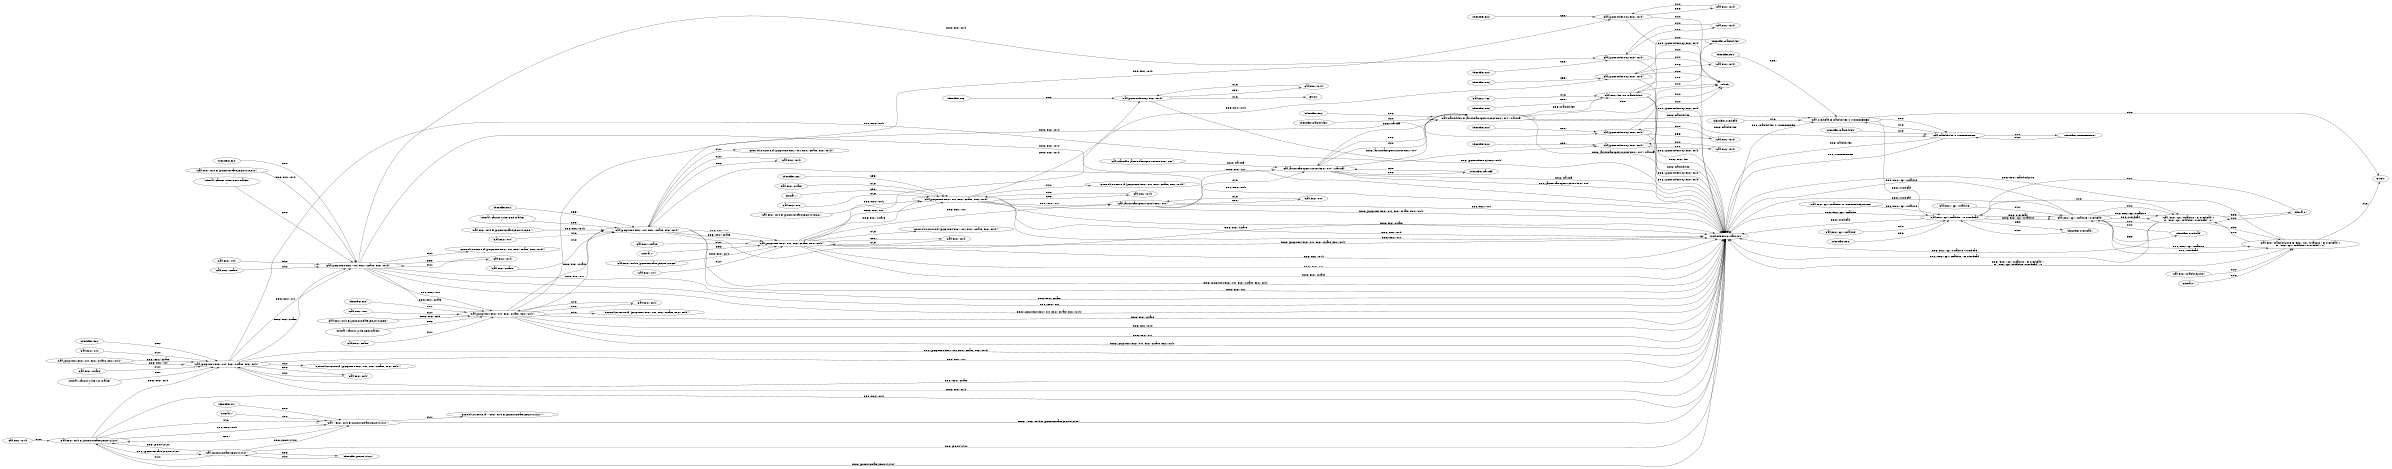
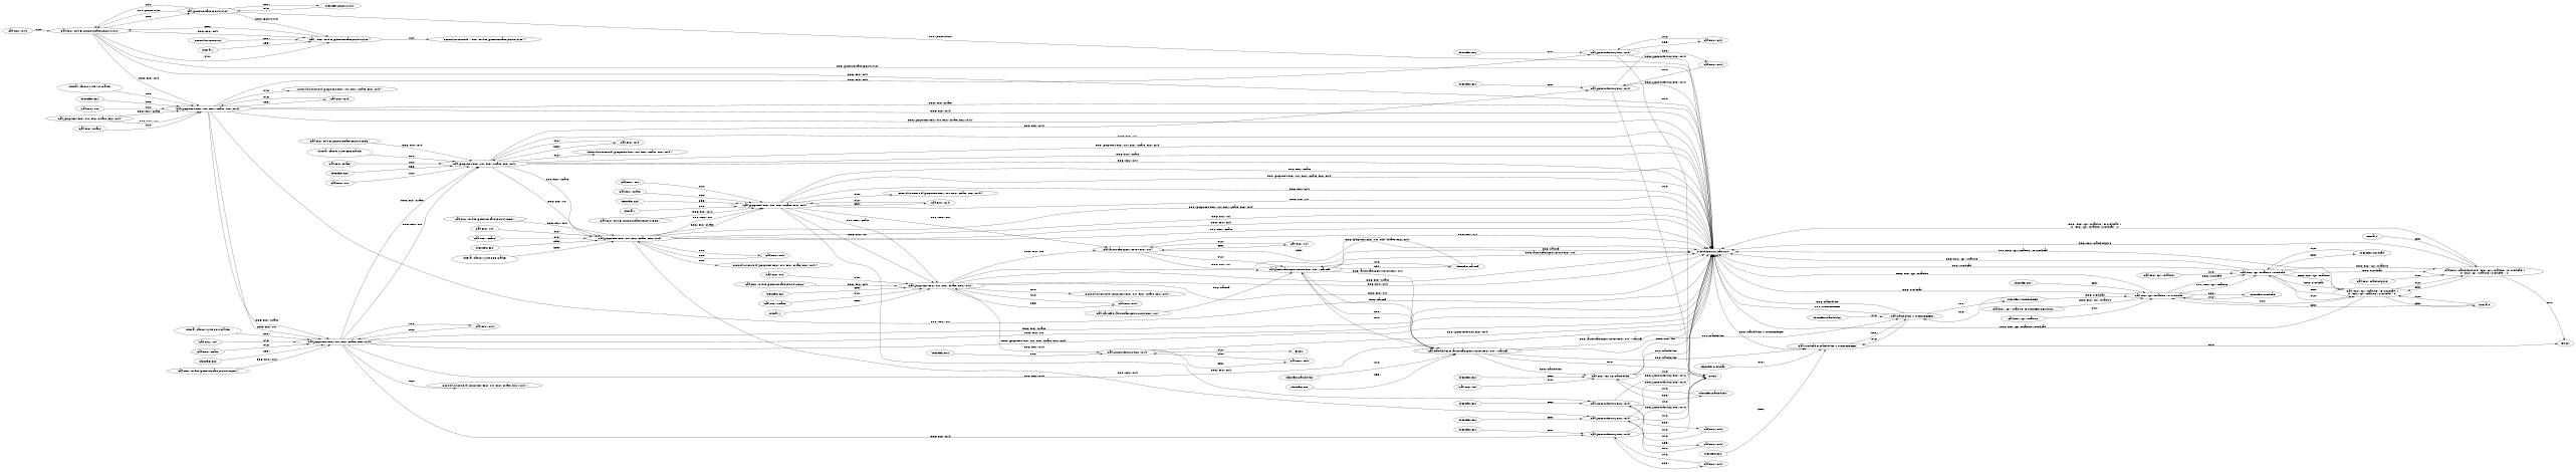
  digraph {
    rankdir=LR
    n1 [label="(Call,enc->mrk = jpc_ms_create(JPC_MS_SIZ))"]
    n2 [label="(Call,jpc_ms_create(JPC_MS_SIZ))"]
    n3 [label="(Call,!(enc->mrk = jpc_ms_create(JPC_MS_SIZ)))"]
    n4 [label="(Call,jpc_putms(enc->out, enc->cstate, enc->mrk))"]
    n5 [label="(MethodReturn,static int)"]
    n6 [label="(Identifier,JPC_MS_SIZ)"]
    n7 [label="(ControlStructure,if (!(enc->mrk = jpc_ms_create(JPC_MS_SIZ))))"]
    n8 [label="(Call,jpc_ms_destroy(enc->mrk))"]
    n9 [label="(Call,jpc_putms(enc->out, enc->cstate, enc->mrk))"]
    n10 [label="(ControlStructure,if (jpc_putms(enc->out, enc->cstate, enc->mrk)))"]
    n11 [label="(Call,enc->mrk)"]
    n12 [label="(Call,overhead = mainhdrlen + MAINTLRLEN)"]
    n13 [label="(Call,enc->mrk)"]
    n14 [label="(Block,)"]
    n15 [label="(Call,jpc_ms_destroy(enc->mrk))"]
    n16 [label="(Call,jpc_putms(enc->out, enc->cstate, enc->mrk))"]
    n17 [label="(ControlStructure,if (jpc_putms(enc->out, enc->cstate, enc->mrk)))"]
    n18 [label="(Call,enc->mrk)"]
    n19 [label="(Call,enc->mrk)"]
    n20 [label="(Call,jpc_ms_destroy(enc->mrk))"]
    n21 [label="(Call,jpc_putms(enc->out, enc->cstate, enc->mrk))"]
    n22 [label="(Call,enc->mrk)"]
    n23 [label="(ControlStructure,if (jpc_putms(enc->out, enc->cstate, enc->mrk)))"]
    n24 [label="(Call,enc->mrk)"]
    n25 [label="(Call,jpc_ms_destroy(enc->mrk))"]
    n26 [label="(Call,jpc_putms(enc->out, enc->cstate, enc->mrk))"]
    n27 [label="(ControlStructure,if (jpc_putms(enc->out, enc->cstate, enc->mrk)))"]
    n28 [label="(Call,enc->mrk)"]
    n29 [label="(Call,enc->mrk)"]
    n30 [label="(Call,jpc_ms_destroy(enc->mrk))"]
    n31 [label="(Call,jpc_putms(enc->out, enc->cstate, enc->mrk))"]
    n32 [label="(Call,jas_stream_getrwcount(enc->out))"]
    n33 [label="(ControlStructure,if (jpc_putms(enc->out, enc->cstate, enc->mrk)))"]
    n34 [label="(Call,enc->mrk)"]
    n35 [label="(Call,enc->mrk)"]
    n36 [label="(Call,jpc_ms_destroy(enc->mrk))"]
    n37 [label="(ControlStructure,if (jpc_putms(enc->out, enc->cstate, enc->mrk)))"]
    n38 [label="(Call,enc->mrk)"]
    n39 [label="(Call,jas_stream_getrwcount(enc->out) - startoff)"]
    n40 [label="(Call,enc->out)"]
    n41 [label="(Call,enc->mrk)"]
    n42 [label="(Block,)"]
    n43 [label="(Call,mainhdrlen = jas_stream_getrwcount(enc->out) - startoff)"]
    n44 [label="(Identifier,startoff)"]
    n45 [label="(Call,enc->len += mainhdrlen)"]
    n46 [label="(Call,mainhdrlen + MAINTLRLEN)"]
    n47 [label="(Identifier,mainhdrlen)"]
    n48 [label="(Call,enc->cp->totalsize >= overhead)"]
    n49 [label="(Block,)"]
    n50 [label="(Identifier,MAINTLRLEN)"]
    n51 [label="(Call,enc->cp->totalsize - overhead)"]
    n52 [label="(Call,(enc->cp->totalsize >= overhead) ?\n\t\t  (enc->cp->totalsize - overhead) : 0)"]
    n53 [label="(Identifier,overhead)"]
    n54 [label="(Call,enc->mainbodysize = (enc->cp->totalsize >= overhead) ?\n\t\t  (enc->cp->totalsize - overhead) : 0)"]
    n55 [label="(Identifier,overhead)"]
    n56 [label="(Literal,0)"]
    n57 [label="(Literal,\"cannot write COM marker\n\")"]
    n58 [label="(Identifier,enc)"]
    n59 [label="(Call,enc->cstate)"]
    n60 [label="(Call,enc->out)"]
    n61 [label="(Call,enc->out)"]
    n62 [label="(Call,enc->mrk = jpc_ms_create(JPC_MS_CRG))"]
    n63 [label="(Literal,\"cannot write CRG marker\n\")"]
    n64 [label="(Call,enc->out)"]
    n65 [label="(Literal,1)"]
    n66 [label="(Identifier,enc)"]
    n67 [label="(Identifier,enc)"]
    n68 [label="(Identifier,enc)"]
    n69 [label="(Call,enc->cstate)"]
    n70 [label="(Identifier,mainhdrlen)"]
-   n71 [label="(Identifier,siz)"]
+   n71 [label="(ControlStructure,siz)"]
    n72 [label="(Call,enc->cstate)"]
    n73 [label="(Call,enc->mrk)"]
    n74 [label="(Call,enc->len)"]
    n75 [label="(Call,enc->out)"]
    n76 [label="(Call,enc->cstate)"]
    n77 [label="(Call,enc->out)"]
+   n78 [label="(Identifier,qcd)"]
    n79 [label="(Identifier,mainhdrlen)"]
    n80 [label="(Call,jpc_putms(enc->out, enc->cstate, enc->mrk))"]
    n81 [label="(Literal,1)"]
    n82 [label="(Call,enc->cstate)"]
    n83 [label="(Call,enc->cp->totalsize)"]
    n84 [label="(Call,enc->mrk = jpc_ms_create(JPC_MS_QCC))"]
    n85 [label="(Identifier,enc)"]
    n86 [label="(Identifier,enc)"]
    n87 [label="(Identifier,enc)"]
    n88 [label="(Literal,\"cannot write COD marker\n\")"]
    n89 [label="(Call,enc->cp->totalsize != UINT_FAST32_MAX)"]
    n90 [label="(Call,enc->mrk = jpc_ms_create(JPC_MS_COD))"]
    n91 [label="(Identifier,enc)"]
    n92 [label="(Identifier,enc)"]
    n93 [label="(Literal,1)"]
    n94 [label="(Call,enc->cstate)"]
    n95 [label="(Call,startoff = jas_stream_getrwcount(enc->out))"]
    n96 [label="(Call,enc->mrk = jpc_ms_create(JPC_MS_QCD))"]
    n97 [label="(Call,enc->mainbodysize)"]
    n98 [label="(Identifier,enc)"]
    n99 [label="(Identifier,qcc)"]
    n100 [label="(Call,enc->out)"]
    n101 [label="(Identifier,enc)"]
    n102 [label="(Call,enc->cp->totalsize)"]
    n103 [label="(Identifier,enc)"]
    n104 [label="(Identifier,enc)"]
    n105 [label="(Identifier,enc)"]
    n106 [label="(Identifier,overhead)"]
    n107 [label="(Literal,0)"]
    n108 [label="(Literal,\"cannot write SIZ marker\n\")"]
    n109 [label="(Call,enc->mrk = jpc_ms_create(JPC_MS_COM))"]
-   n1 -> n2 [label="DDG: jpc_ms_create(JPC_MS_SIZ)"]
+   n1 -> n2 [label="CFG: "]
    n1 -> n3 [label="AST: "]
    n1 -> n3 [label="DDG: enc->mrk"]
    n1 -> n4 [label="DDG: enc->mrk"]
    n1 -> n5 [label="DDG: jpc_ms_create(JPC_MS_SIZ)"]
    n1 -> n5 [label="DDG: enc->mrk"]
    n2 -> n1 [label="AST: "]
    n2 -> n1 [label="DDG: JPC_MS_SIZ"]
    n2 -> n3 [label="DDG: JPC_MS_SIZ"]
    n2 -> n5 [label="DDG: JPC_MS_SIZ"]
    n2 -> n6 [label="CFG: "]
    n3 -> n1 [label="CFG: "]
-   n3 -> n5 [label="DDG: !(enc->mrk = jpc_ms_create(JPC_MS_SIZ))"]
    n3 -> n7 [label="AST: "]
    n4 -> n5 [label="DDG: enc->cstate"]
    n4 -> n5 [label="DDG: enc->mrk"]
    n4 -> n5 [label="DDG: jpc_putms(enc->out, enc->cstate, enc->mrk)"]
    n4 -> n5 [label="DDG: enc->out"]
    n4 -> n8 [label="DDG: enc->mrk"]
    n4 -> n9 [label="DDG: enc->out"]
    n4 -> n9 [label="DDG: enc->cstate"]
    n4 -> n10 [label="AST: "]
    n4 -> n11 [label="CFG: "]
    n5 -> n12 [label="DDG: mainhdrlen + MAINTLRLEN"]
    n6 -> n2 [label="AST: "]
    n8 -> n5 [label="DDG: jpc_ms_destroy(enc->mrk)"]
    n8 -> n13 [label="CFG: "]
    n8 -> n14 [label="AST: "]
    n9 -> n5 [label="DDG: enc->cstate"]
    n9 -> n5 [label="DDG: enc->out"]
    n9 -> n5 [label="DDG: jpc_putms(enc->out, enc->cstate, enc->mrk)"]
    n9 -> n5 [label="DDG: enc->mrk"]
    n9 -> n15 [label="DDG: enc->mrk"]
    n9 -> n16 [label="DDG: enc->out"]
    n9 -> n16 [label="DDG: enc->cstate"]
    n9 -> n17 [label="AST: "]
    n9 -> n18 [label="CFG: "]
    n11 -> n4 [label="AST: "]
    n12 -> n46 [label="CFG: "]
-   n12 -> n48 [label="DDG: overhead"]
+   n50 -> n48 [label="DDG: overhead"]
    n12 -> n49 [label="AST: "]
    n13 -> n8 [label="AST: "]
    n15 -> n5 [label="DDG: jpc_ms_destroy(enc->mrk)"]
    n15 -> n14 [label="AST: "]
    n15 -> n19 [label="CFG: "]
    n16 -> n5 [label="DDG: enc->cstate"]
    n16 -> n5 [label="DDG: enc->mrk"]
    n16 -> n5 [label="DDG: enc->out"]
    n16 -> n5 [label="DDG: jpc_putms(enc->out, enc->cstate, enc->mrk)"]
    n16 -> n20 [label="DDG: enc->mrk"]
    n16 -> n21 [label="DDG: enc->out"]
    n16 -> n21 [label="DDG: enc->cstate"]
    n16 -> n22 [label="CFG: "]
    n16 -> n23 [label="AST: "]
    n18 -> n9 [label="AST: "]
    n19 -> n15 [label="AST: "]
    n20 -> n5 [label="DDG: jpc_ms_destroy(enc->mrk)"]
    n20 -> n14 [label="AST: "]
    n20 -> n24 [label="CFG: "]
    n21 -> n5 [label="DDG: enc->mrk"]
    n21 -> n5 [label="DDG: enc->cstate"]
    n21 -> n5 [label="DDG: jpc_putms(enc->out, enc->cstate, enc->mrk)"]
    n21 -> n5 [label="DDG: enc->out"]
    n21 -> n25 [label="DDG: enc->mrk"]
    n21 -> n26 [label="DDG: enc->out"]
    n21 -> n26 [label="DDG: enc->cstate"]
    n21 -> n27 [label="AST: "]
    n21 -> n28 [label="CFG: "]
    n22 -> n16 [label="AST: "]
    n24 -> n20 [label="AST: "]
    n25 -> n5 [label="DDG: jpc_ms_destroy(enc->mrk)"]
    n25 -> n14 [label="AST: "]
    n25 -> n29 [label="CFG: "]
    n26 -> n5 [label="DDG: enc->out"]
    n26 -> n5 [label="DDG: enc->cstate"]
    n26 -> n5 [label="DDG: jpc_putms(enc->out, enc->cstate, enc->mrk)"]
    n26 -> n5 [label="DDG: enc->mrk"]
    n26 -> n30 [label="DDG: enc->mrk"]
    n26 -> n31 [label="DDG: enc->out"]
    n26 -> n31 [label="DDG: enc->cstate"]
    n26 -> n32 [label="DDG: enc->out"]
    n26 -> n33 [label="AST: "]
    n26 -> n34 [label="CFG: "]
    n28 -> n21 [label="AST: "]
    n29 -> n25 [label="AST: "]
    n30 -> n5 [label="DDG: jpc_ms_destroy(enc->mrk)"]
    n30 -> n14 [label="AST: "]
    n30 -> n35 [label="CFG: "]
    n31 -> n5 [label="DDG: jpc_putms(enc->out, enc->cstate, enc->mrk)"]
    n31 -> n5 [label="DDG: enc->cstate"]
    n31 -> n5 [label="DDG: enc->mrk"]
    n31 -> n5 [label="DDG: enc->out"]
    n31 -> n32 [label="DDG: enc->out"]
    n31 -> n36 [label="DDG: enc->mrk"]
    n31 -> n37 [label="AST: "]
    n31 -> n38 [label="CFG: "]
    n32 -> n5 [label="DDG: enc->out"]
    n32 -> n39 [label="AST: "]
    n32 -> n39 [label="DDG: enc->out"]
    n32 -> n40 [label="CFG: "]
    n34 -> n26 [label="AST: "]
    n35 -> n30 [label="AST: "]
    n36 -> n5 [label="DDG: jpc_ms_destroy(enc->mrk)"]
    n36 -> n41 [label="CFG: "]
    n36 -> n42 [label="AST: "]
    n38 -> n31 [label="AST: "]
    n39 -> n5 [label="DDG: startoff"]
    n39 -> n5 [label="DDG: jas_stream_getrwcount(enc->out)"]
    n39 -> n43 [label="AST: "]
    n39 -> n43 [label="DDG: jas_stream_getrwcount(enc->out)"]
    n39 -> n43 [label="DDG: startoff"]
    n39 -> n44 [label="CFG: "]
    n40 -> n32 [label="AST: "]
    n41 -> n36 [label="AST: "]
    n43 -> n5 [label="DDG: jas_stream_getrwcount(enc->out) - startoff"]
    n43 -> n12 [label="DDG: mainhdrlen"]
    n43 -> n14 [label="AST: "]
    n43 -> n39 [label="CFG: "]
    n43 -> n45 [label="DDG: mainhdrlen"]
    n43 -> n46 [label="DDG: mainhdrlen"]
+   n44 -> n32 [label="CFG: "]
    n44 -> n39 [label="AST: "]
    n45 -> n5 [label="DDG: enc->len"]
    n45 -> n5 [label="DDG: mainhdrlen"]
    n45 -> n14 [label="AST: "]
    n45 -> n47 [label="CFG: "]
    n46 -> n5 [label="DDG: mainhdrlen"]
    n46 -> n5 [label="DDG: MAINTLRLEN"]
    n46 -> n12 [label="AST: "]
    n46 -> n50 [label="CFG: "]
    n47 -> n45 [label="AST: "]
    n48 -> n5 [label="DDG: enc->cp->totalsize"]
    n48 -> n5 [label="DDG: overhead"]
    n48 -> n51 [label="DDG: enc->cp->totalsize"]
    n48 -> n51 [label="DDG: overhead"]
    n48 -> n52 [label="AST: "]
    n48 -> n53 [label="CFG: "]
    n50 -> n46 [label="AST: "]
    n51 -> n5 [label="DDG: overhead"]
    n51 -> n5 [label="DDG: enc->cp->totalsize"]
    n51 -> n52 [label="AST: "]
    n51 -> n52 [label="DDG: enc->cp->totalsize"]
    n51 -> n52 [label="DDG: overhead"]
    n51 -> n54 [label="DDG: enc->cp->totalsize"]
    n51 -> n54 [label="DDG: overhead"]
    n51 -> n55 [label="CFG: "]
    n52 -> n5 [label="DDG: enc->cp->totalsize >= overhead"]
    n52 -> n5 [label="DDG: enc->cp->totalsize - overhead"]
    n52 -> n51 [label="CFG: "]
    n52 -> n54 [label="AST: "]
    n52 -> n56 [label="CFG: "]
    n53 -> n48 [label="AST: "]
    n54 -> n5 [label="DDG: enc->mainbodysize"]
    n54 -> n5 [label="DDG: (enc->cp->totalsize >= overhead) ?\n\t\t  (enc->cp->totalsize - overhead) : 0"]
    n54 -> n49 [label="AST: "]
    n54 -> n52 [label="CFG: "]
    n55 -> n51 [label="AST: "]
    n56 -> n48 [label="CFG: "]
    n56 -> n52 [label="AST: "]
    n57 -> n9 [label="CFG: "]
    n58 -> n4 [label="CFG: "]
    n59 -> n31 [label="AST: "]
    n60 -> n26 [label="AST: "]
    n61 -> n4 [label="AST: "]
    n62 -> n16 [label="DDG: enc->mrk"]
    n63 -> n16 [label="CFG: "]
    n64 -> n21 [label="AST: "]
    n65 -> n31 [label="CFG: "]
    n66 -> n12 [label="CFG: "]
    n67 -> n15 [label="CFG: "]
    n68 -> n45 [label="CFG: "]
    n69 -> n16 [label="AST: "]
    n70 -> n46 [label="AST: "]
    n71 -> n3 [label="CFG: "]
    n72 -> n26 [label="AST: "]
    n73 -> n1 [label="AST: "]
    n74 -> n45 [label="AST: "]
    n75 -> n9 [label="AST: "]
    n76 -> n21 [label="AST: "]
    n77 -> n31 [label="AST: "]
+   n78 -> n26 [label="CFG: "]
    n79 -> n43 [label="AST: "]
    n80 -> n4 [label="DDG: enc->out"]
    n80 -> n4 [label="DDG: enc->cstate"]
    n81 -> n3 [label="CFG: "]
    n82 -> n9 [label="AST: "]
    n83 -> n51 [label="AST: "]
    n84 -> n31 [label="DDG: enc->mrk"]
    n85 -> n21 [label="CFG: "]
    n86 -> n20 [label="CFG: "]
    n87 -> n43 [label="CFG: "]
    n88 -> n21 [label="CFG: "]
    n89 -> n48 [label="DDG: enc->cp->totalsize"]
    n90 -> n21 [label="DDG: enc->mrk"]
    n91 -> n16 [label="CFG: "]
    n92 -> n25 [label="CFG: "]
    n93 -> n26 [label="CFG: "]
    n94 -> n4 [label="AST: "]
    n95 -> n39 [label="DDG: startoff"]
    n96 -> n26 [label="DDG: enc->mrk"]
    n97 -> n54 [label="AST: "]
    n98 -> n36 [label="CFG: "]
    n99 -> n31 [label="CFG: "]
    n100 -> n16 [label="AST: "]
    n101 -> n8 [label="CFG: "]
    n102 -> n48 [label="AST: "]
    n103 -> n9 [label="CFG: "]
    n104 -> n30 [label="CFG: "]
    n105 -> n48 [label="CFG: "]
    n106 -> n12 [label="AST: "]
    n107 -> n54 [label="CFG: "]
    n108 -> n4 [label="CFG: "]
    n109 -> n9 [label="DDG: enc->mrk"]
  }
